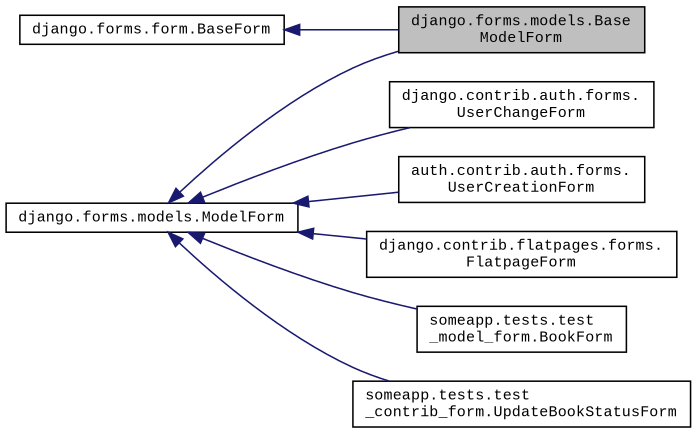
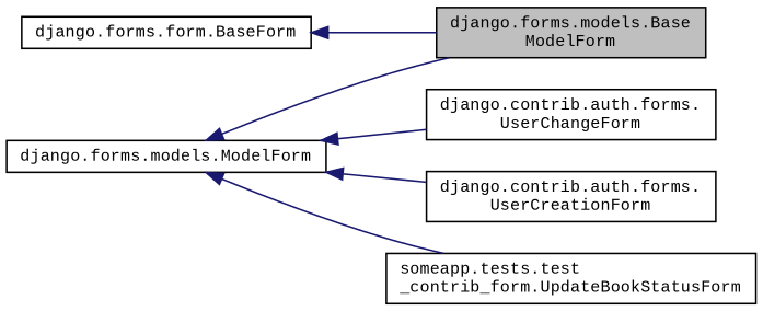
  digraph {
    fontname="Liberation Mono"
    rankdir=LR
    node [color=black fillcolor=white fontname="Liberation Mono" fontsize=10 shape=record style=filled]
    edge [color=midnightblue dir=back fontname="Liberation Mono" fontsize=10 labelfontname=Helvetica labelfontsize=10 style=solid]
    n1 [fillcolor=grey75 fontcolor=black height=0.2 label="django.forms.models.Base\lModelForm" width=0.4]
    n2 [height=0.2 label="django.forms.models.ModelForm" width=0.4]
    n3 [height=0.2 label="django.contrib.auth.forms.\lUserChangeForm" width=0.4]
-   n4 [height=0.2 label="auth.contrib.auth.forms.\lUserCreationForm" width=0.4]
-   n5 [height=0.2 label="django.contrib.flatpages.forms.\lFlatpageForm" width=0.4]
-   n6 [height=0.2 label="someapp.tests.test\l_model_form.BookForm" width=0.4]
+   n4 [height=0.2 label="django.contrib.auth.forms.\lUserCreationForm" width=0.4]
    n7 [height=0.2 label="someapp.tests.test\l_contrib_form.UpdateBookStatusForm" width=0.4]
    n8 [height=0.2 label="django.forms.form.BaseForm" width=0.4]
    n2 -> n1
    n2 -> n3
    n2 -> n4
-   n2 -> n5
-   n2 -> n6
    n2 -> n7
    n8 -> n1
  }
